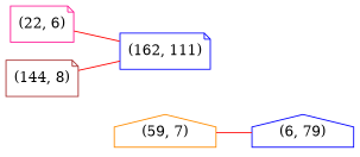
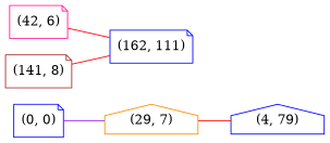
  graph {
    rankdir=LR
    node [color=blue shape=note]
    edge [color=red weight=1]
-   "(29, 7)" [color=darkorange shape=house label="(59, 7)"]
-   "(6, 79)" [shape=house]
-   "(42, 6)" [color=deeppink label="(22, 6)"]
+   "(29, 7)" [color=darkorange shape=house]
+   "(0, 0)"
+   "(6, 79)" [shape=house label="(4, 79)"]
+   "(42, 6)" [color=deeppink]
    "(162, 111)"
-   "(141, 8)" [color=brown label="(144, 8)"]
+   "(141, 8)" [color=brown]
    "(29, 7)" -- "(6, 79)"
+   "(0, 0)" -- "(29, 7)" [color=purple weight=4]
    "(42, 6)" -- "(162, 111)"
    "(141, 8)" -- "(162, 111)"
  }
